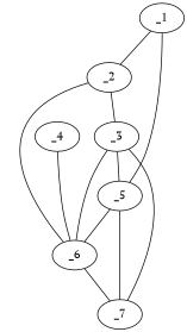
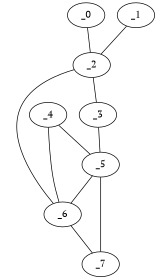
  graph {
    fontname="PT Serif"
    node [fontname="PT Serif" y=81]
    edge [fontname="PT Serif" valence=1]
+   _0 [x=41 y=40]
    _2 [x=57 y=44]
    _1 [x=46 y=42]
    _3 [x=63 y=47]
    _6 [x=78 y=76]
    _4 [x=65]
    _5 [x=68]
    _7 [x=96 y=68]
+   _0 -- _2
    _2 -- _3
    _2 -- _6
    _1 -- _2 [valence=2]
-   _3 -- _6 [valence=2]
    _3 -- _5 [valence=2]
-   _3 -- _7
    _6 -- _7
    _4 -- _6
-   _1 -- _5
+   _4 -- _5
    _5 -- _6 [valence=2]
    _5 -- _7
  }
